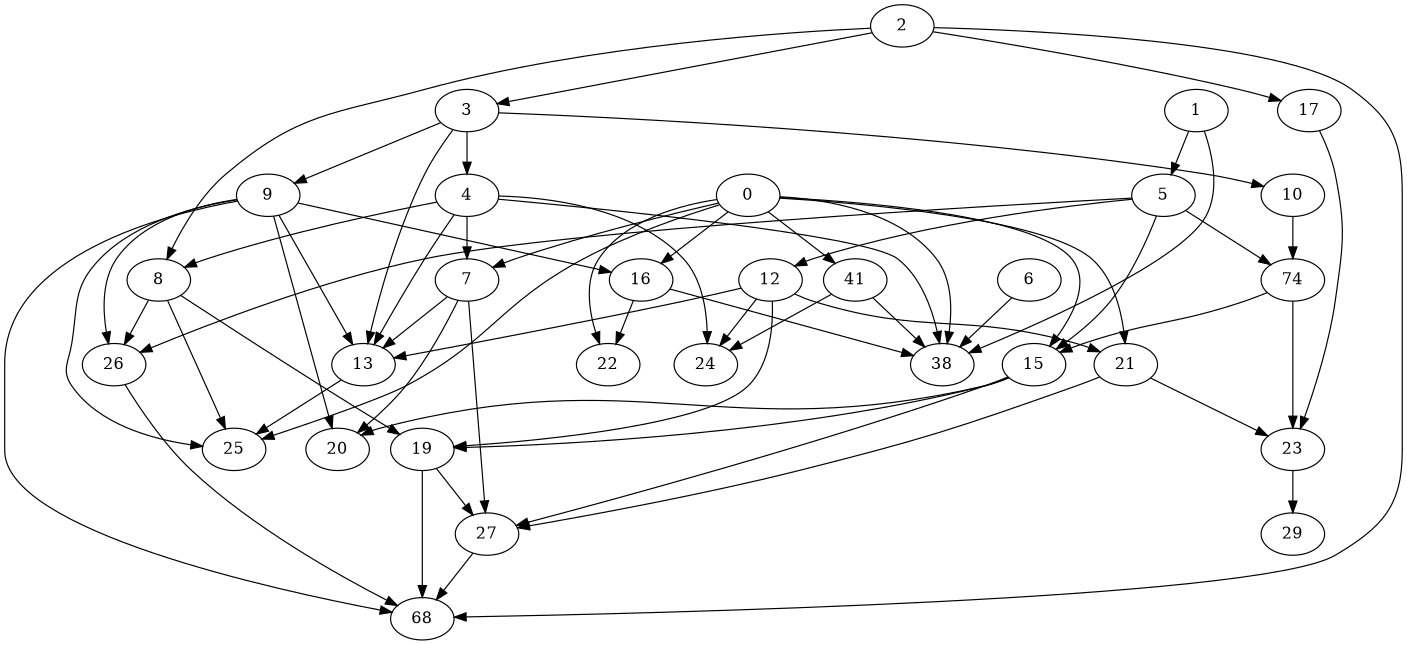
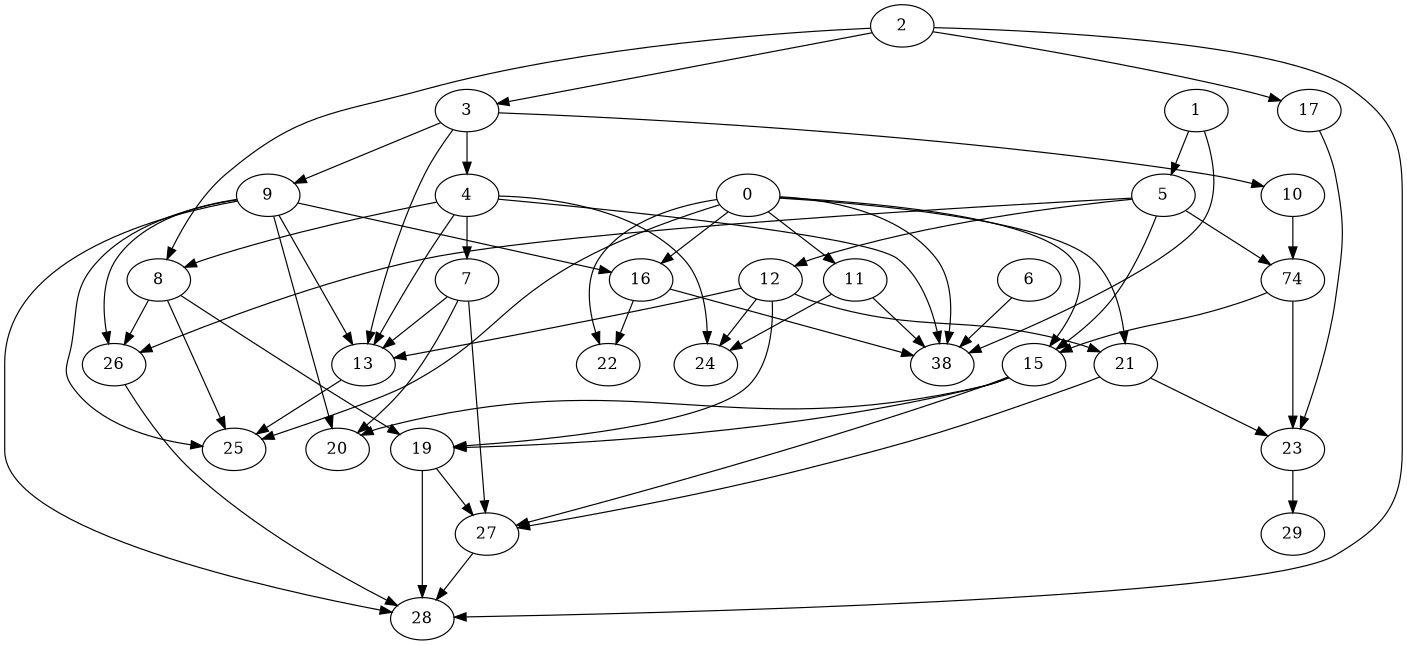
  digraph {
    "Duplicate states"=0
    GraphType=Random
    "Max states in OPEN"=0
    Modes="120000ms; topo-ordered tasks, ; Pruning: task equivalence, fixed order ready list, ; F-value: ; Optimisation: best schedule length (SL) optimisation on equal, "
    NumberOfTasks=30
    "Pruned using list schedule length"=5177229
    "States removed from OPEN"=0
    TargetSystem="Homogeneous-2"
    "Time to schedule (ms)"=4376
    "Total idle time"=0
    "Total schedule length"=85
    "Total sequential time"=170
    "Total states created"=9923506
    node ["Finish time"=85 Processor=1 "Start time"=0 Weight=5]
    edge [Weight=27]
    2 ["Finish time"=8 Processor=0 Weight=8]
    3 ["Finish time"=15 Processor=0 "Start time"=8 Weight=7]
    17 ["Finish time"=66 "Start time"=59 Weight=7]
    8 ["Finish time"=37 Processor=0 "Start time"=27 Weight=10]
-   28 [Processor=0 "Start time"=80 label=68]
+   28 [Processor=0 "Start time"=80]
    4 ["Finish time"=27 Processor=0 "Start time"=20 Weight=7]
    10 ["Finish time"=42 "Start time"=39 Weight=3]
    9 ["Finish time"=20 Processor=0 "Start time"=15]
    13 ["Finish time"=57 Processor=0 "Start time"=49 Weight=8]
    23 ["Finish time"=70 "Start time"=66 Weight=4]
    26 ["Finish time"=39 Processor=0 "Start time"=37 Weight=2]
    19 ["Finish time"=77 Processor=0 "Start time"=75 Weight=2]
    25 ["Finish time"=60 Processor=0 "Start time"=57 Weight=3]
    n14 ["Finish time"=49 "Start time"=45 Weight=4 label=38]
    24 ["Start time"=78 Weight=7]
    7 ["Finish time"=49 Processor=0 "Start time"=39 Weight=10]
    n17 ["Finish time"=45 "Start time"=42 Weight=3 label=74]
    20 ["Finish time"=75 Processor=0 "Start time"=65 Weight=10]
    16 ["Finish time"=36 "Start time"=34 Weight=2]
    29 ["Finish time"=78 "Start time"=70 Weight=8]
    27 ["Finish time"=80 Processor=0 "Start time"=77 Weight=3]
    1 ["Finish time"=12 "Start time"=10 Weight=2]
    5 ["Finish time"=22 "Start time"=12 Weight=10]
    12 ["Finish time"=29 "Start time"=22 Weight=7]
    15 ["Finish time"=65 Processor=0 "Start time"=60]
    21 ["Finish time"=59 "Start time"=49 Weight=10]
    22 ["Finish time"=39 "Start time"=36 Weight=3]
    0 ["Finish time"=10 "Start time"=5]
-   11 ["Finish time"=34 "Start time"=29 label=41]
+   11 ["Finish time"=34 "Start time"=29]
    6 ["Finish time"=5]
    2 -> 3
    2 -> 17 [Weight=23]
    2 -> 8
    2 -> 28 [Weight=23]
    3 -> 4
    3 -> 10 [Weight=18]
    3 -> 9
    3 -> 13 [Weight=14]
    17 -> 23 [Weight=45]
    8 -> 26 [Weight=36]
    8 -> 19 [Weight=36]
    8 -> 25 [Weight=9]
    4 -> 8 [Weight=32]
    4 -> 13 [Weight=41]
    4 -> n14 [Weight=18]
    4 -> 24 [Weight=45]
    4 -> 7 [Weight=23]
    10 -> n17 [Weight=36]
    9 -> 28 [Weight=45]
    9 -> 13
    9 -> 26 [Weight=41]
    9 -> 25 [Weight=45]
    9 -> 20 [Weight=9]
    9 -> 16 [Weight=14]
    13 -> 25 [Weight=9]
    23 -> 29 [Weight=36]
    26 -> 28 [Weight=45]
    19 -> 28 [Weight=14]
    19 -> 27 [Weight=18]
    7 -> 13 [Weight=32]
    7 -> 20
    7 -> 27 [Weight=23]
    n17 -> 23 [Weight=41]
    n17 -> 15 [Weight=14]
    16 -> n14 [Weight=45]
    16 -> 22 [Weight=23]
    27 -> 28 [Weight=9]
    1 -> n14 [Weight=23]
    1 -> 5 [Weight=9]
    5 -> 26 [Weight=9]
    5 -> n17 [Weight=23]
    5 -> 12 [Weight=45]
    5 -> 15 [Weight=18]
    12 -> 13 [Weight=18]
    12 -> 19 [Weight=36]
    12 -> 24
    12 -> 21 [Weight=45]
    15 -> 19 [Weight=32]
    15 -> 20
    15 -> 27 [Weight=45]
    21 -> 23 [Weight=9]
    21 -> 27 [Weight=9]
    0 -> 25 [Weight=45]
    0 -> n14
-   0 -> 7 [Weight=23]
    0 -> 16 [Weight=41]
    0 -> 15 [Weight=14]
    0 -> 21
    0 -> 22 [Weight=14]
    0 -> 11 [Weight=23]
    11 -> n14 [Weight=14]
    11 -> 24 [Weight=36]
    6 -> n14 [Weight=36]
  }
